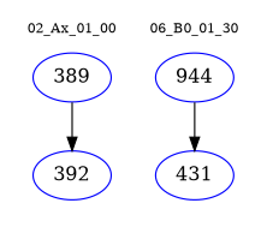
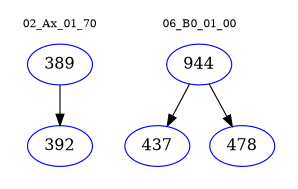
  digraph {
    node [color=blue]
    edge [color=black]
    n1 [label=389]
    n2 [label=392]
    n3 [label=944]
-   n4 [label=431]
+   n4 [label=437]
+   n5 [label=478]
    subgraph cluster_1 {
      color=white
      fontsize=10
-     label="02_Ax_01_00"
+     label="02_Ax_01_70"
      n1
      n2
    }
    subgraph cluster_2 {
      color=white
      fontsize=10
-     label="06_B0_01_30"
+     label="06_B0_01_00"
      n3
      n4
+     n5
    }
    n1 -> n2
    n3 -> n4
+   n3 -> n5
  }
